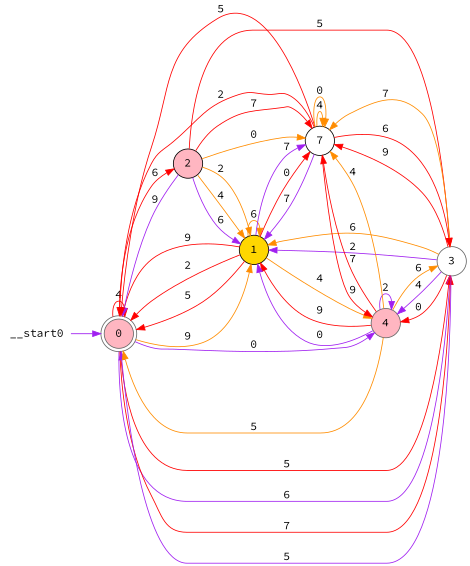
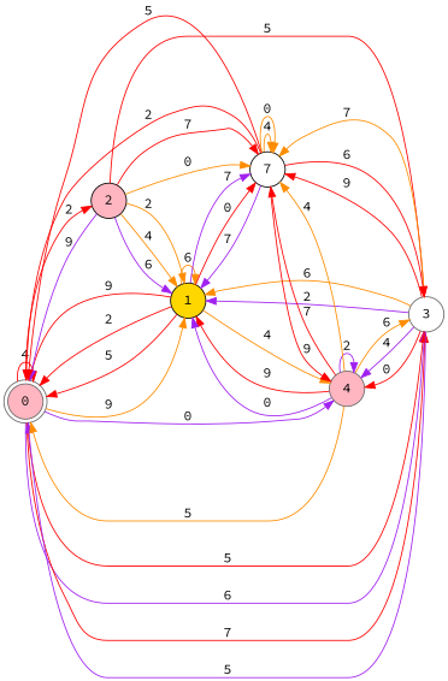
  digraph {
    fontname="Source Code Pro"
    rankdir=LR
    node [color=black fillcolor=lightpink fontname="Source Code Pro" shape=circle style=filled]
    edge [color=red fontname="Source Code Pro"]
    n1 [color=gray40 label=0 shape=doublecircle]
    n2 [fillcolor=gold label=1]
    n3 [label=2]
    n4 [color=gray40 fillcolor=white label=3]
    n5 [color=gray40 label=4]
    n6 [fillcolor=white label=7]
-   __start0 [fillcolor=white height=0 shape=none width=0]
    n1 -> n1 [label=4]
    n1 -> n2 [color=darkorange label=9]
-   n1 -> n3 [label=6]
+   n1 -> n3 [label=2]
    n1 -> n4 [label=5]
    n1 -> n4 [color=purple label=6]
    n1 -> n4 [label=7]
    n1 -> n5 [color=purple label=0]
    n2 -> n1 [label=9]
    n2 -> n1 [label=2]
    n2 -> n1 [label=5]
    n2 -> n2 [color=darkorange label=6]
    n2 -> n5 [color=darkorange label=4]
    n2 -> n6 [color=purple label=7]
    n2 -> n6 [label=0]
    n3 -> n1 [color=purple label=9]
    n3 -> n2 [color=darkorange label=2]
    n3 -> n2 [color=darkorange label=4]
    n3 -> n2 [color=purple label=6]
    n3 -> n4 [label=5]
    n3 -> n6 [label=7]
    n3 -> n6 [color=darkorange label=0]
    n4 -> n1 [color=purple label=5]
    n4 -> n2 [color=purple label=2]
    n4 -> n2 [color=darkorange label=6]
    n4 -> n5 [color=purple label=4]
    n4 -> n5 [label=0]
    n4 -> n6 [label=9]
    n4 -> n6 [color=darkorange label=7]
    n5 -> n1 [color=darkorange label=5]
    n5 -> n2 [label=9]
    n5 -> n2 [color=purple label=0]
    n5 -> n4 [color=darkorange label=6]
    n5 -> n5 [color=purple label=2]
    n5 -> n6 [color=darkorange label=4]
    n5 -> n6 [label=7]
    n6 -> n1 [label=2]
    n6 -> n1 [label=5]
    n6 -> n2 [color=purple label=7]
    n6 -> n4 [label=6]
    n6 -> n5 [label=9]
    n6 -> n6 [color=darkorange label=4]
    n6 -> n6 [color=darkorange label=0]
-   __start0 -> n1 [color=purple]
  }
